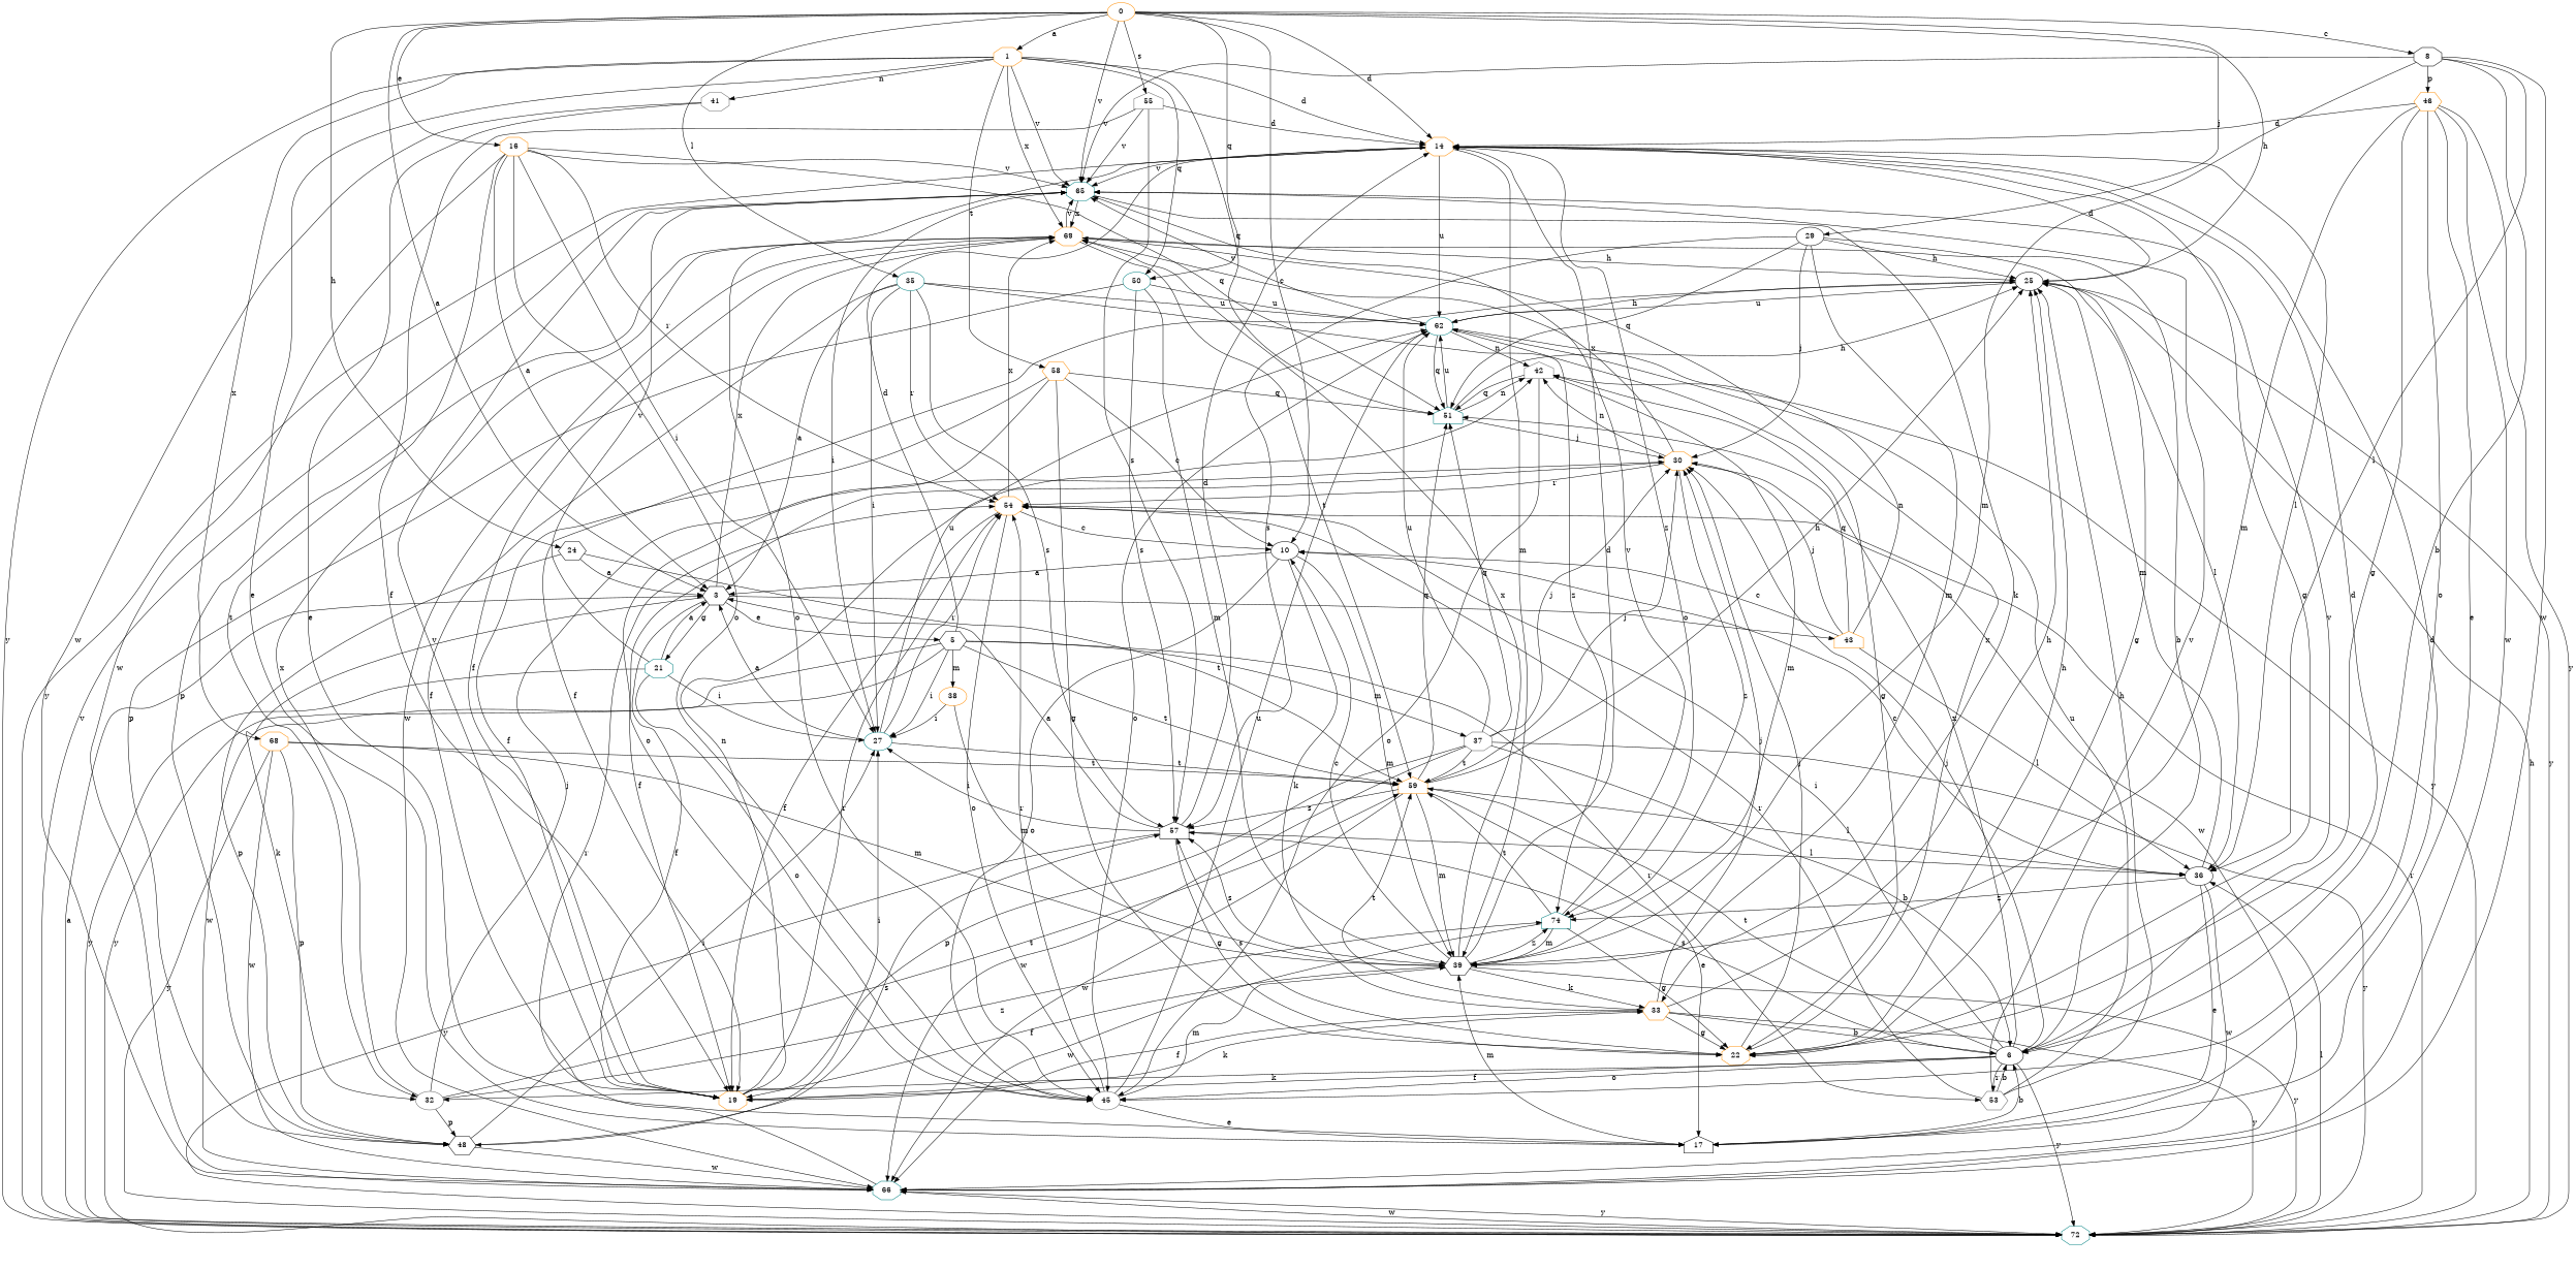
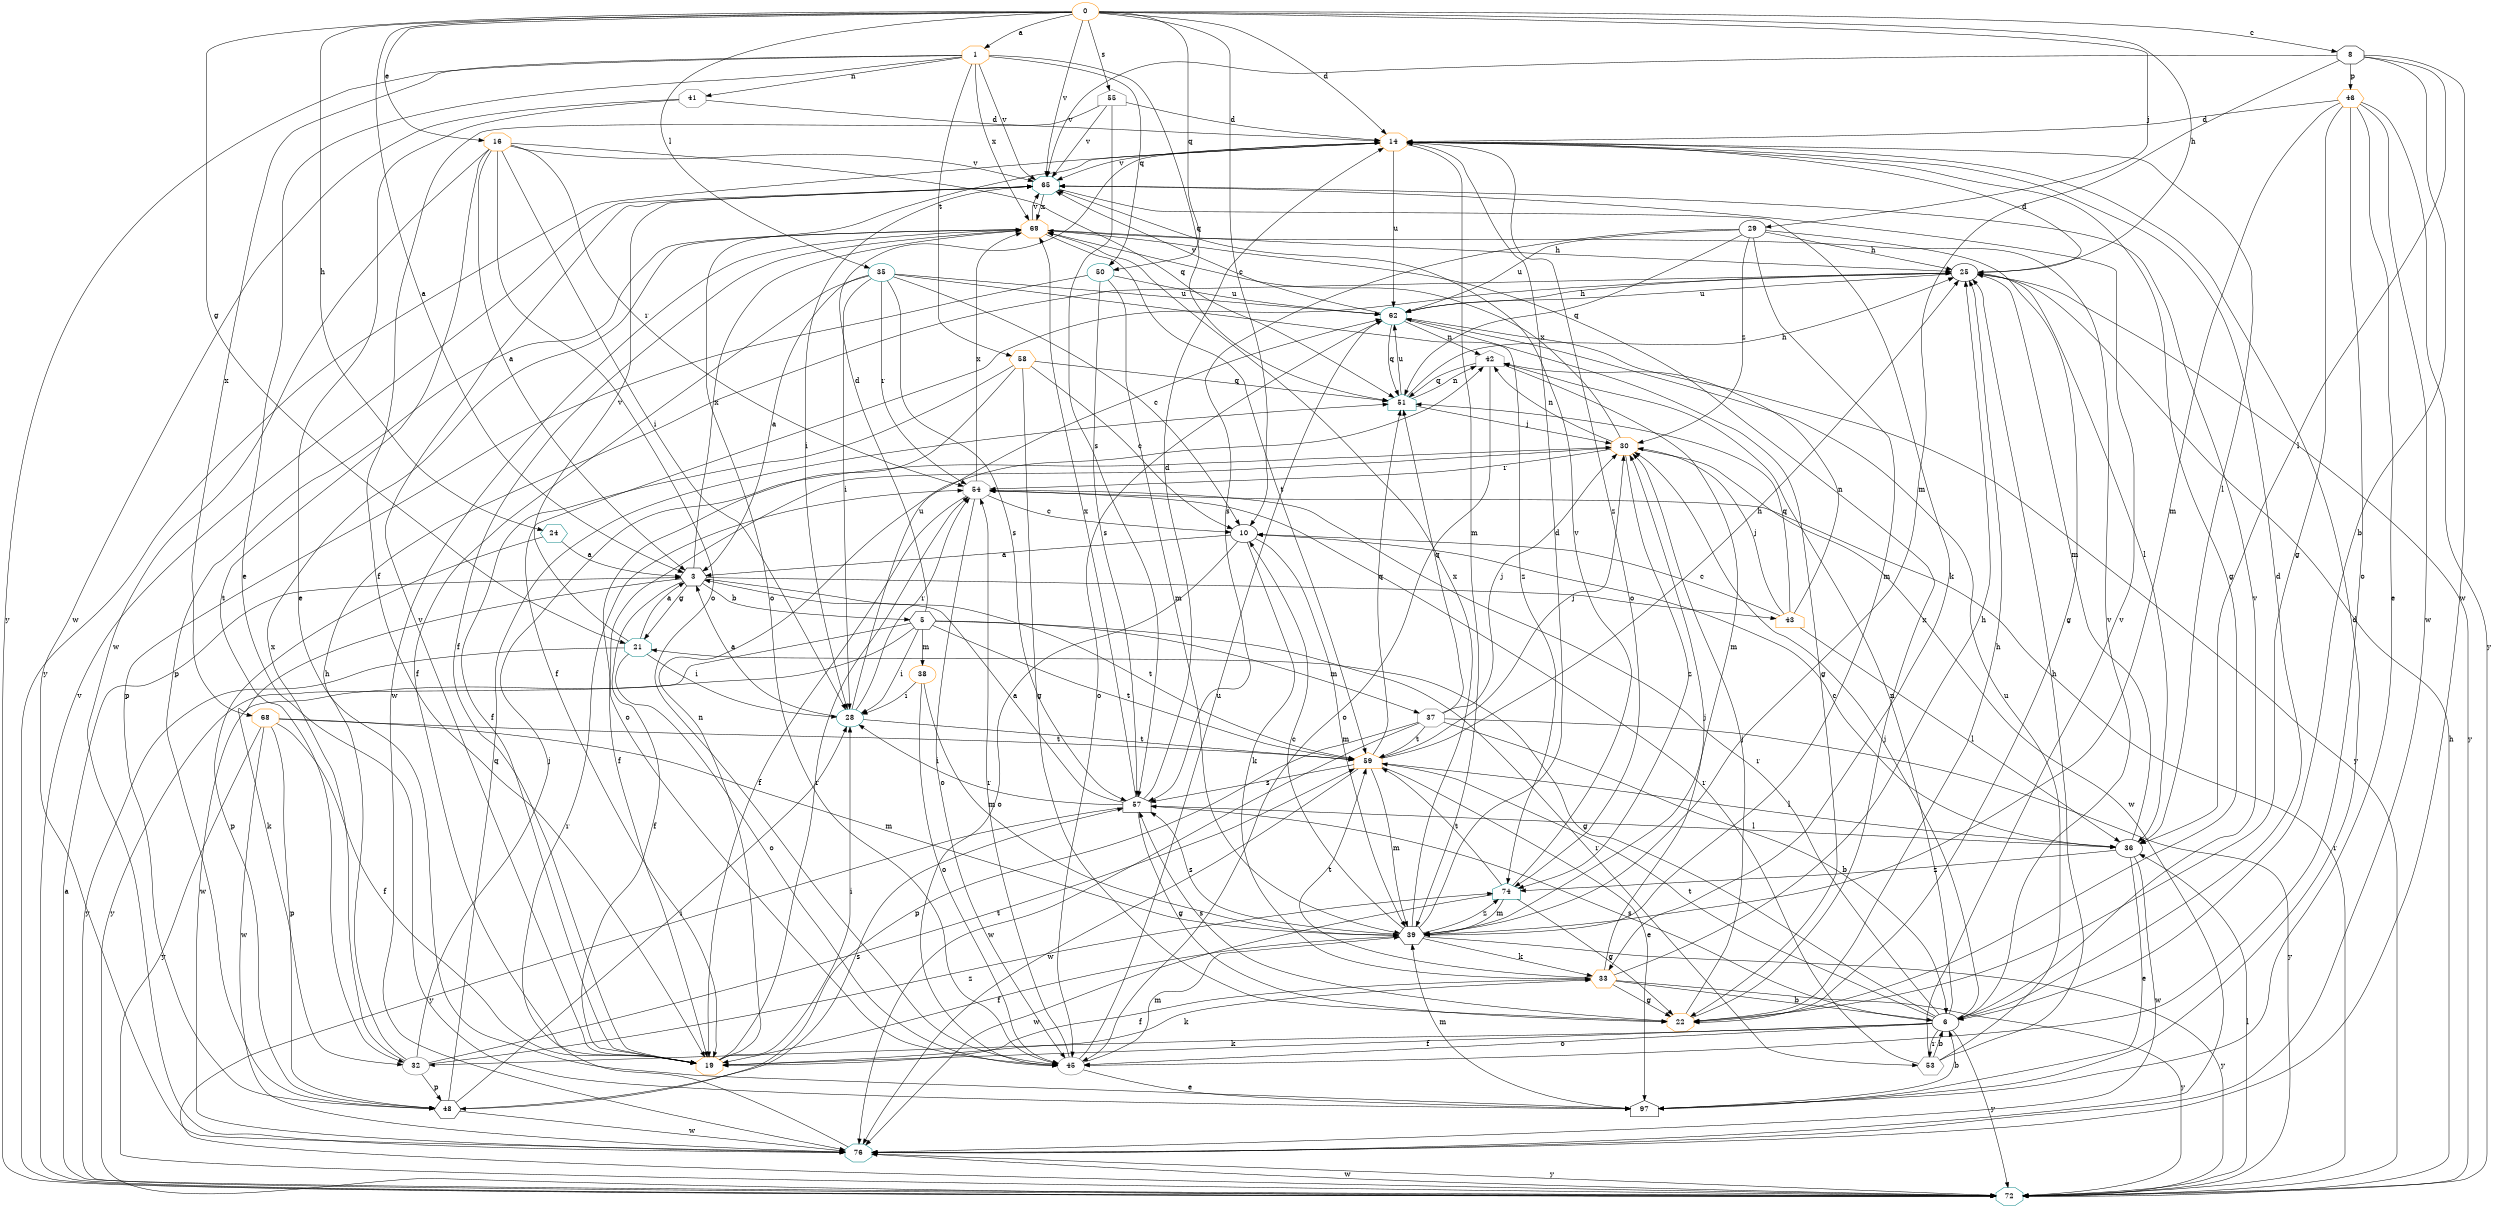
  strict digraph {
    node [color=darkorange shape=octagon]
    0 [shape=ellipse]
    1
    3 [color=black shape=hexagon]
    8 [color=black]
    10 [color=black shape=ellipse]
    14
    16
    21 [color=teal]
-   24 [color=black shape=hexagon]
+   24 [color=teal shape=hexagon]
    25 [color=black shape=ellipse]
    29 [color=black shape=ellipse]
    35 [color=teal shape=ellipse]
    50 [color=teal shape=ellipse]
    55 [color=gray40 shape=house]
    65 [color=teal]
-   17 [color=black shape=house]
+   17 [color=black shape=house label=97]
    41 [color=gray40]
    51 [color=teal shape=house]
    58 [shape=hexagon]
    n20 [label=68]
    69
    72 [color=teal]
    5 [color=black shape=hexagon]
    19
    32 [color=gray40 shape=ellipse]
    43 [shape=house]
-   66 [color=teal]
+   66 [color=teal label=76]
    6 [color=black shape=ellipse]
    39 [color=black shape=hexagon]
    36 [color=black shape=ellipse]
    46 [shape=hexagon]
    45 [color=gray40 shape=ellipse]
    33 [shape=hexagon]
    22
    62 [color=teal shape=ellipse]
    74 [color=teal shape=house]
-   27 [color=teal shape=ellipse]
-   54
+   27 [color=teal shape=ellipse label=28]
+   54 [color=gray40]
    59 [shape=house]
    48 [color=black shape=hexagon]
    30
    57 [color=black shape=house]
    42 [color=gray40 shape=house]
    37 [color=gray40]
    38 [shape=ellipse]
    53 [color=gray40 shape=hexagon]
    0 -> 1 [label=a]
    0 -> 3 [label=a]
    0 -> 8 [label=c]
    0 -> 10 [label=c]
    0 -> 14 [label=d]
    0 -> 16 [label=e]
+   0 -> 21 [label=g]
    0 -> 24 [label=h]
    0 -> 25 [label=h]
    0 -> 29 [label=j]
    0 -> 35 [label=l]
    0 -> 50 [label=q]
    0 -> 55 [label=s]
    0 -> 65 [label=v]
    1 -> 50 [label=q]
    1 -> 65 [label=v]
    1 -> 17 [label=e]
    1 -> 41 [label=n]
    1 -> 51 [label=q]
    1 -> 58 [label=t]
    1 -> n20 [label=x]
    1 -> 69 [label=x]
    1 -> 72 [label=y]
    3 -> 21 [label=g]
    3 -> 69 [label=x]
-   3 -> 5 [label=e]
+   3 -> 5 [label=b]
    3 -> 19 [label=f]
    3 -> 32 [label=k]
    3 -> 43 [label=o]
    8 -> 65 [label=v]
    8 -> 66 [label=w]
    8 -> 6 [label=b]
    8 -> 39 [label=m]
    8 -> 36 [label=l]
    8 -> 46 [label=p]
    10 -> 3 [label=a]
    10 -> 39 [label=m]
    10 -> 45 [label=o]
    10 -> 33 [label=k]
    14 -> 65 [label=v]
    14 -> 72 [label=y]
    14 -> 39 [label=m]
    14 -> 36 [label=l]
    14 -> 45 [label=o]
    14 -> 22 [label=g]
    14 -> 62 [label=u]
    14 -> 74 [label=z]
    16 -> 3 [label=a]
    16 -> 65 [label=v]
    16 -> 51 [label=q]
    16 -> 32 [label=t]
    16 -> 66 [label=w]
    16 -> 45 [label=o]
    16 -> 27 [label=i]
    16 -> 54 [label=r]
    21 -> 3 [label=a]
    21 -> 65 [label=v]
    21 -> 72 [label=y]
    21 -> 45 [label=o]
    21 -> 27 [label=i]
    24 -> 3 [label=a]
-   24 -> 59 [label=t]
+   3 -> 59 [label=t]
    24 -> 48 [label=p]
    25 -> 14 [label=d]
    25 -> 72 [label=y]
    25 -> 19 [label=f]
    25 -> 36 [label=l]
    25 -> 62 [label=u]
    29 -> 25 [label=h]
    29 -> 51 [label=q]
    29 -> 39 [label=m]
    29 -> 22 [label=g]
-   29 -> 30 [label=j]
+   29 -> 30 [label=z]
    29 -> 57 [label=s]
    35 -> 3 [label=a]
+   35 -> 10 [label=c]
    35 -> 19 [label=f]
    35 -> 62 [label=u]
    35 -> 74 [label=z]
    35 -> 27 [label=i]
    35 -> 54 [label=r]
    35 -> 57 [label=s]
    50 -> 39 [label=m]
    50 -> 62 [label=u]
    50 -> 48 [label=p]
    50 -> 57 [label=s]
    55 -> 14 [label=d]
    55 -> 65 [label=v]
    55 -> 19 [label=f]
    55 -> 57 [label=s]
    65 -> 69 [label=x]
    65 -> 33 [label=k]
    65 -> 27 [label=i]
    17 -> 14 [label=d]
    17 -> 6 [label=b]
    17 -> 39 [label=m]
-   1 -> 14 [label=d]
+   41 -> 14 [label=d]
    41 -> 17 [label=e]
    41 -> 66 [label=w]
    51 -> 25 [label=h]
    51 -> 62 [label=u]
    51 -> 30 [label=j]
    51 -> 42 [label=n]
    58 -> 10 [label=c]
    58 -> 51 [label=q]
    58 -> 19 [label=f]
    58 -> 45 [label=o]
    58 -> 22 [label=g]
    n20 -> 72 [label=y]
+   n20 -> 19 [label=f]
    n20 -> 66 [label=w]
    n20 -> 39 [label=m]
    n20 -> 59 [label=t]
    n20 -> 48 [label=p]
    69 -> 25 [label=h]
    69 -> 65 [label=v]
    69 -> 19 [label=f]
    69 -> 66 [label=w]
-   69 -> 6 [label=b]
+   69 -> 6 [label=v]
    69 -> 59 [label=t]
    69 -> 48 [label=p]
    72 -> 3 [label=a]
    72 -> 25 [label=h]
    72 -> 65 [label=v]
    72 -> 66 [label=w]
    72 -> 36 [label=l]
    72 -> 54 [label=r]
    5 -> 14 [label=d]
    5 -> 72 [label=y]
    5 -> 66 [label=w]
    5 -> 27 [label=i]
    5 -> 59 [label=t]
    5 -> 37 [label=m]
    5 -> 38 [label=m]
    5 -> 53 [label=r]
    19 -> 65 [label=v]
    19 -> 33 [label=k]
    19 -> 27 [label=i]
    19 -> 54 [label=r]
    19 -> 42 [label=n]
+   32 -> 25 [label=h]
    32 -> 69 [label=x]
    32 -> 74 [label=z]
    32 -> 59 [label=t]
    32 -> 48 [label=p]
    32 -> 30 [label=j]
    43 -> 10 [label=c]
    43 -> 51 [label=q]
    43 -> 36 [label=l]
    43 -> 30 [label=j]
    43 -> 42 [label=n]
    66 -> 72 [label=y]
    66 -> 54 [label=r]
    6 -> 14 [label=d]
+   6 -> 21 [label=g]
    6 -> 65 [label=v]
    6 -> 72 [label=y]
    6 -> 19 [label=f]
    6 -> 32 [label=k]
    6 -> 45 [label=o]
-   6 -> 54 [label=i]
+   6 -> 54 [label=r]
    6 -> 59 [label=t]
    6 -> 30 [label=j]
    6 -> 57 [label=s]
-   6 -> 42 [label=x]
+   6 -> 42 [label=n]
    6 -> 53 [label=r]
    39 -> 10 [label=c]
    39 -> 14 [label=d]
    39 -> 69 [label=x]
    39 -> 72 [label=y]
    39 -> 19 [label=f]
    39 -> 33 [label=k]
    39 -> 74 [label=z]
    39 -> 57 [label=s]
    36 -> 10 [label=c]
    36 -> 25 [label=m]
    36 -> 17 [label=e]
    36 -> 66 [label=w]
    36 -> 74 [label=z]
    46 -> 14 [label=d]
    46 -> 17 [label=e]
    46 -> 72 [label=y]
    46 -> 66 [label=w]
    46 -> 39 [label=m]
    46 -> 45 [label=o]
    46 -> 22 [label=g]
    45 -> 17 [label=e]
    45 -> 39 [label=m]
    45 -> 62 [label=u]
    45 -> 54 [label=r]
    33 -> 25 [label=h]
    33 -> 72 [label=y]
    33 -> 19 [label=f]
    33 -> 6 [label=b]
    33 -> 22 [label=g]
    33 -> 59 [label=t]
    33 -> 30 [label=j]
    22 -> 25 [label=h]
    22 -> 69 [label=x]
    22 -> 30 [label=j]
    22 -> 57 [label=s]
    62 -> 25 [label=h]
    62 -> 65 [label=v]
    62 -> 51 [label=q]
    62 -> 72 [label=y]
    62 -> 45 [label=o]
    62 -> 22 [label=g]
    62 -> 42 [label=n]
    74 -> 65 [label=v]
    74 -> 66 [label=w]
    74 -> 39 [label=m]
    74 -> 22 [label=g]
    74 -> 59 [label=t]
    27 -> 3 [label=a]
    27 -> 62 [label=u]
    27 -> 54 [label=r]
    27 -> 59 [label=t]
    54 -> 10 [label=c]
    54 -> 69 [label=x]
    54 -> 19 [label=f]
    54 -> 45 [label=o]
    59 -> 25 [label=h]
    59 -> 17 [label=e]
    59 -> 51 [label=q]
    59 -> 66 [label=w]
    59 -> 39 [label=m]
    59 -> 36 [label=l]
    59 -> 30 [label=j]
    59 -> 57 [label=s]
+   48 -> 51 [label=q]
    48 -> 66 [label=w]
    48 -> 27 [label=i]
    48 -> 57 [label=s]
    30 -> 69 [label=x]
    30 -> 19 [label=f]
    30 -> 66 [label=w]
    30 -> 74 [label=z]
    30 -> 54 [label=r]
    30 -> 42 [label=n]
    57 -> 3 [label=a]
    57 -> 14 [label=d]
+   57 -> 69 [label=x]
    57 -> 72 [label=y]
    57 -> 36 [label=l]
    57 -> 22 [label=g]
    57 -> 27 [label=i]
    42 -> 51 [label=q]
    42 -> 39 [label=m]
    42 -> 45 [label=o]
    37 -> 51 [label=q]
    37 -> 72 [label=y]
    37 -> 66 [label=w]
    37 -> 6 [label=b]
-   37 -> 62 [label=u]
+   29 -> 62 [label=u]
    37 -> 59 [label=t]
    37 -> 48 [label=p]
    37 -> 30 [label=j]
    38 -> 39 [label=m]
+   38 -> 45 [label=o]
    38 -> 27 [label=i]
    53 -> 25 [label=h]
    53 -> 65 [label=v]
    53 -> 6 [label=b]
    53 -> 62 [label=u]
    53 -> 54 [label=r]
  }
